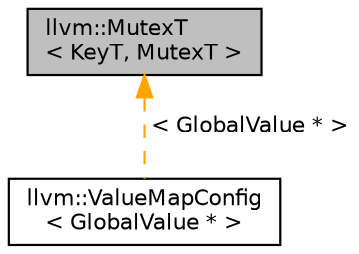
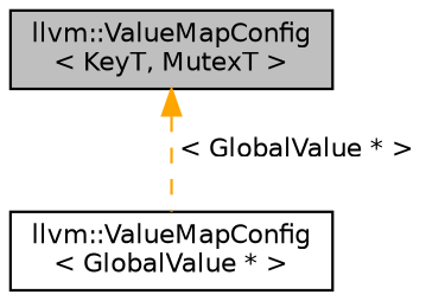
  digraph {
    node [color=black fontname=Helvetica fontsize=10 shape=box]
-   n1 [fillcolor=grey75 fontcolor=black height=0.2 label="llvm::MutexT\l\< KeyT, MutexT \>" style=filled width=0.4]
+   n1 [fillcolor=grey75 fontcolor=black height=0.2 label="llvm::ValueMapConfig\l\< KeyT, MutexT \>" style=filled width=0.4]
    n2 [height=0.2 label="llvm::ValueMapConfig\l\< GlobalValue * \>" width=0.4]
    n1 -> n2 [color=orange dir=back fontname=Helvetica fontsize=10 label=" \< GlobalValue * \>" labelfontname=Helvetica labelfontsize=10 style=dashed]
  }
